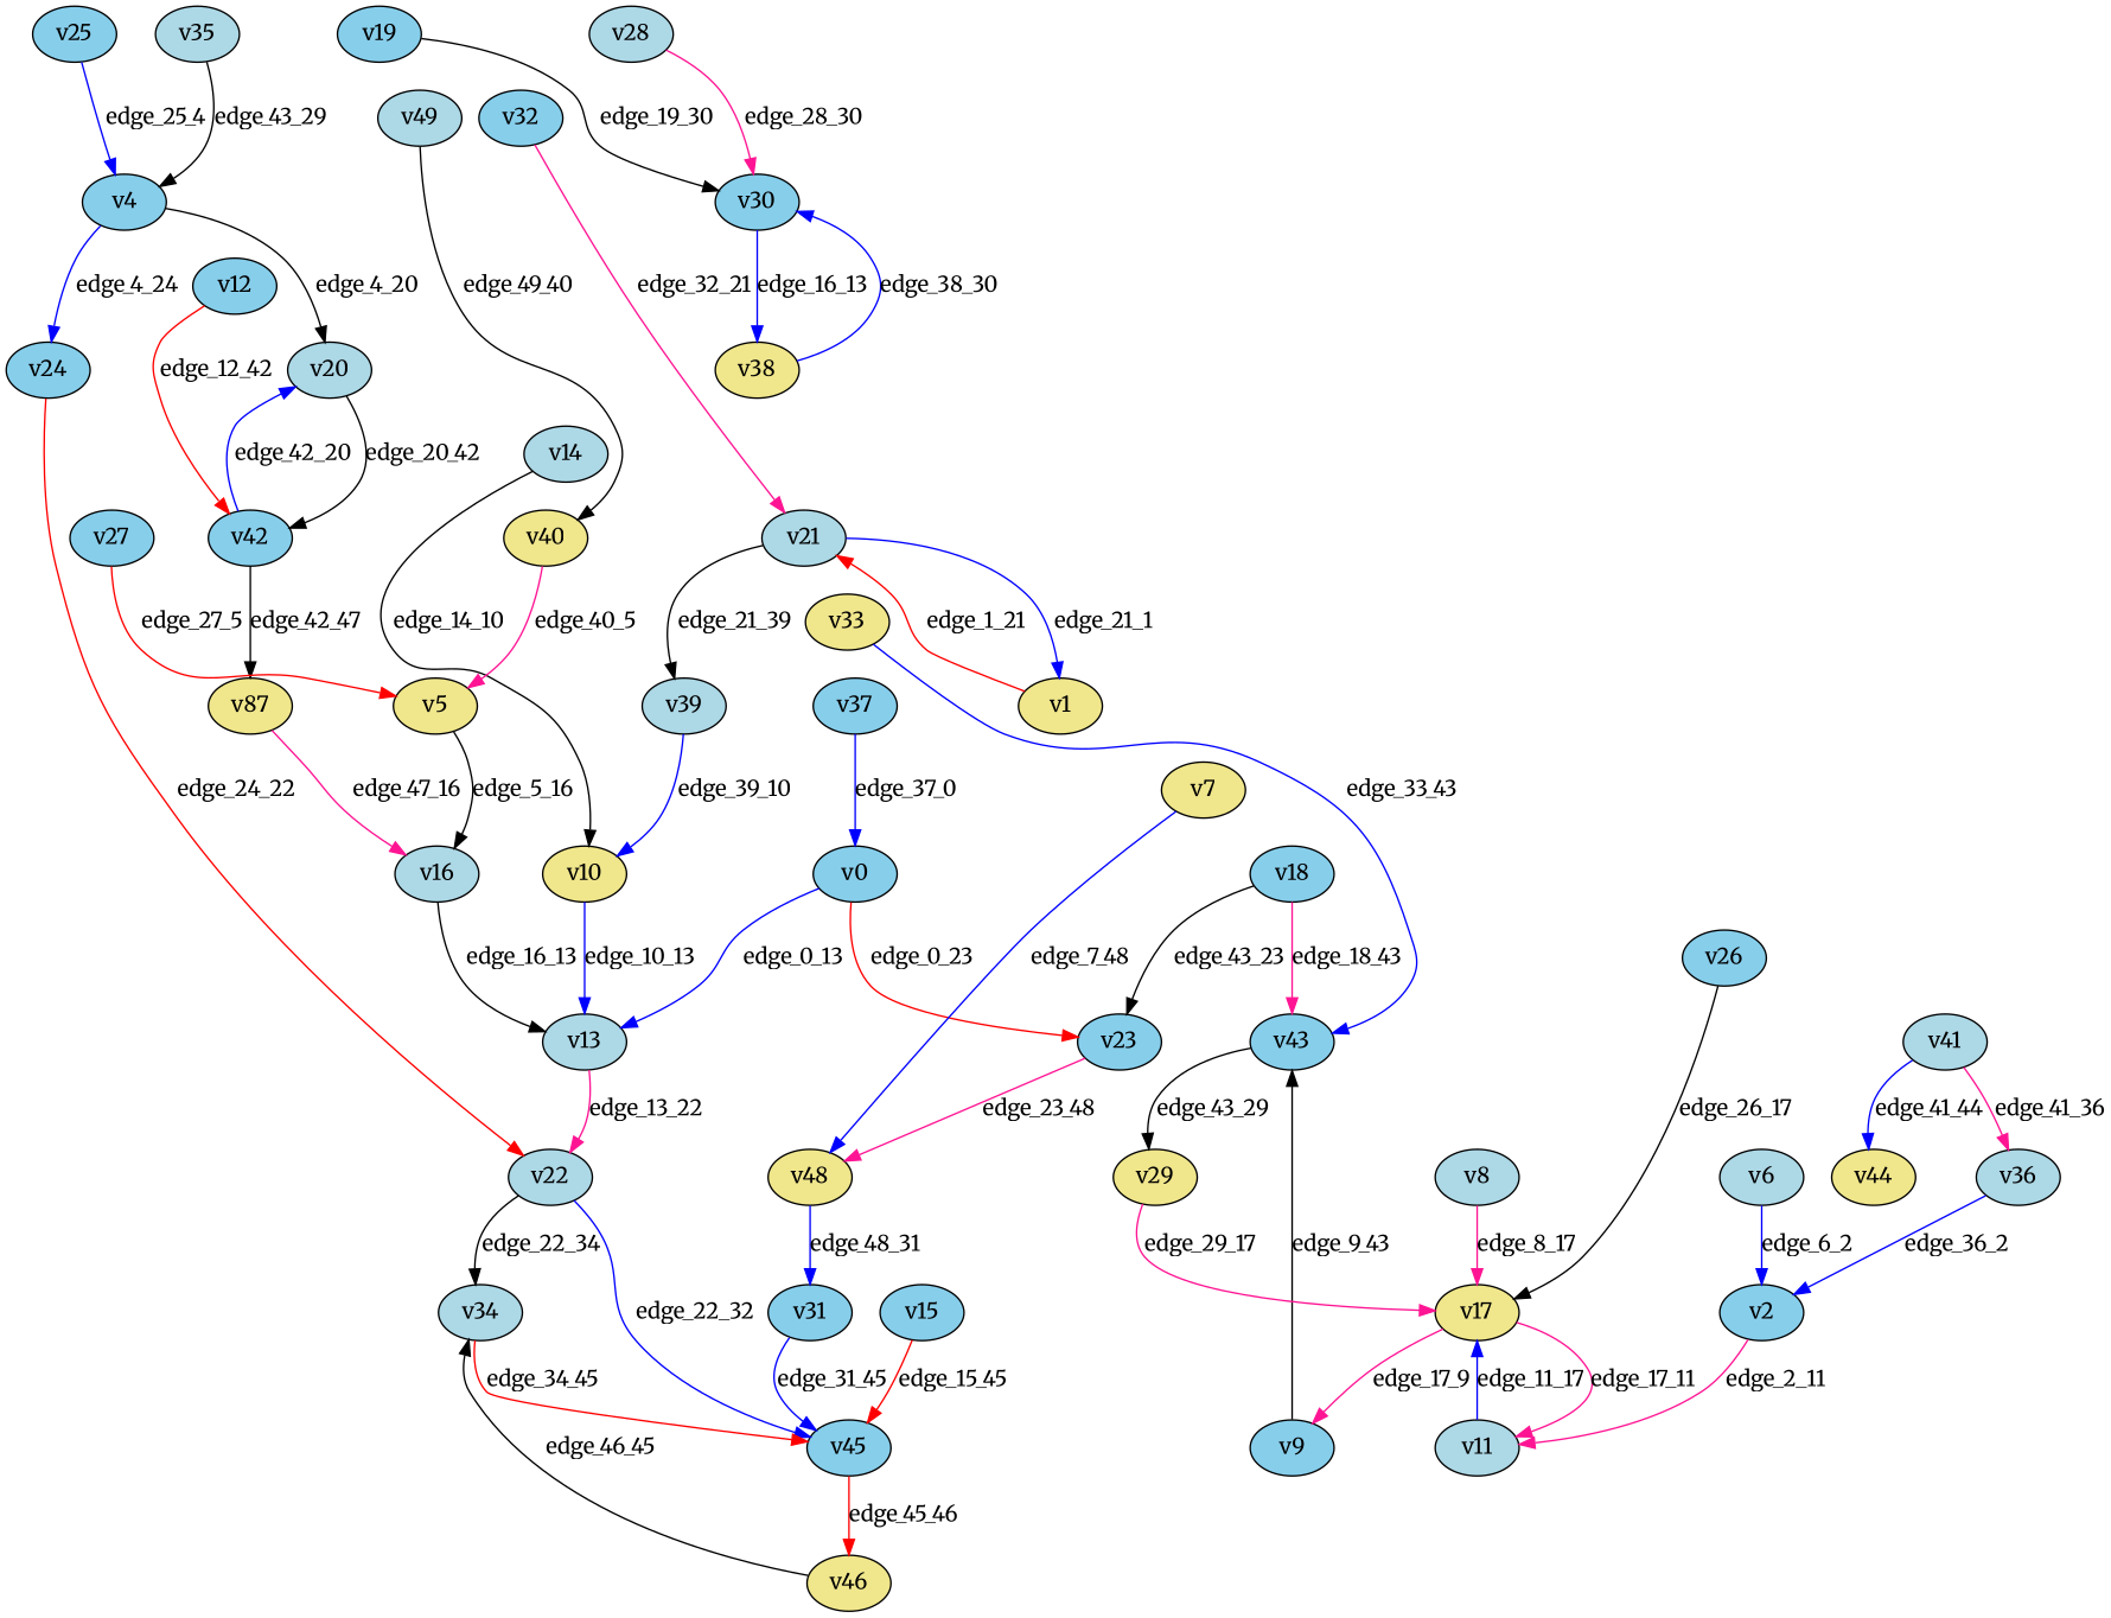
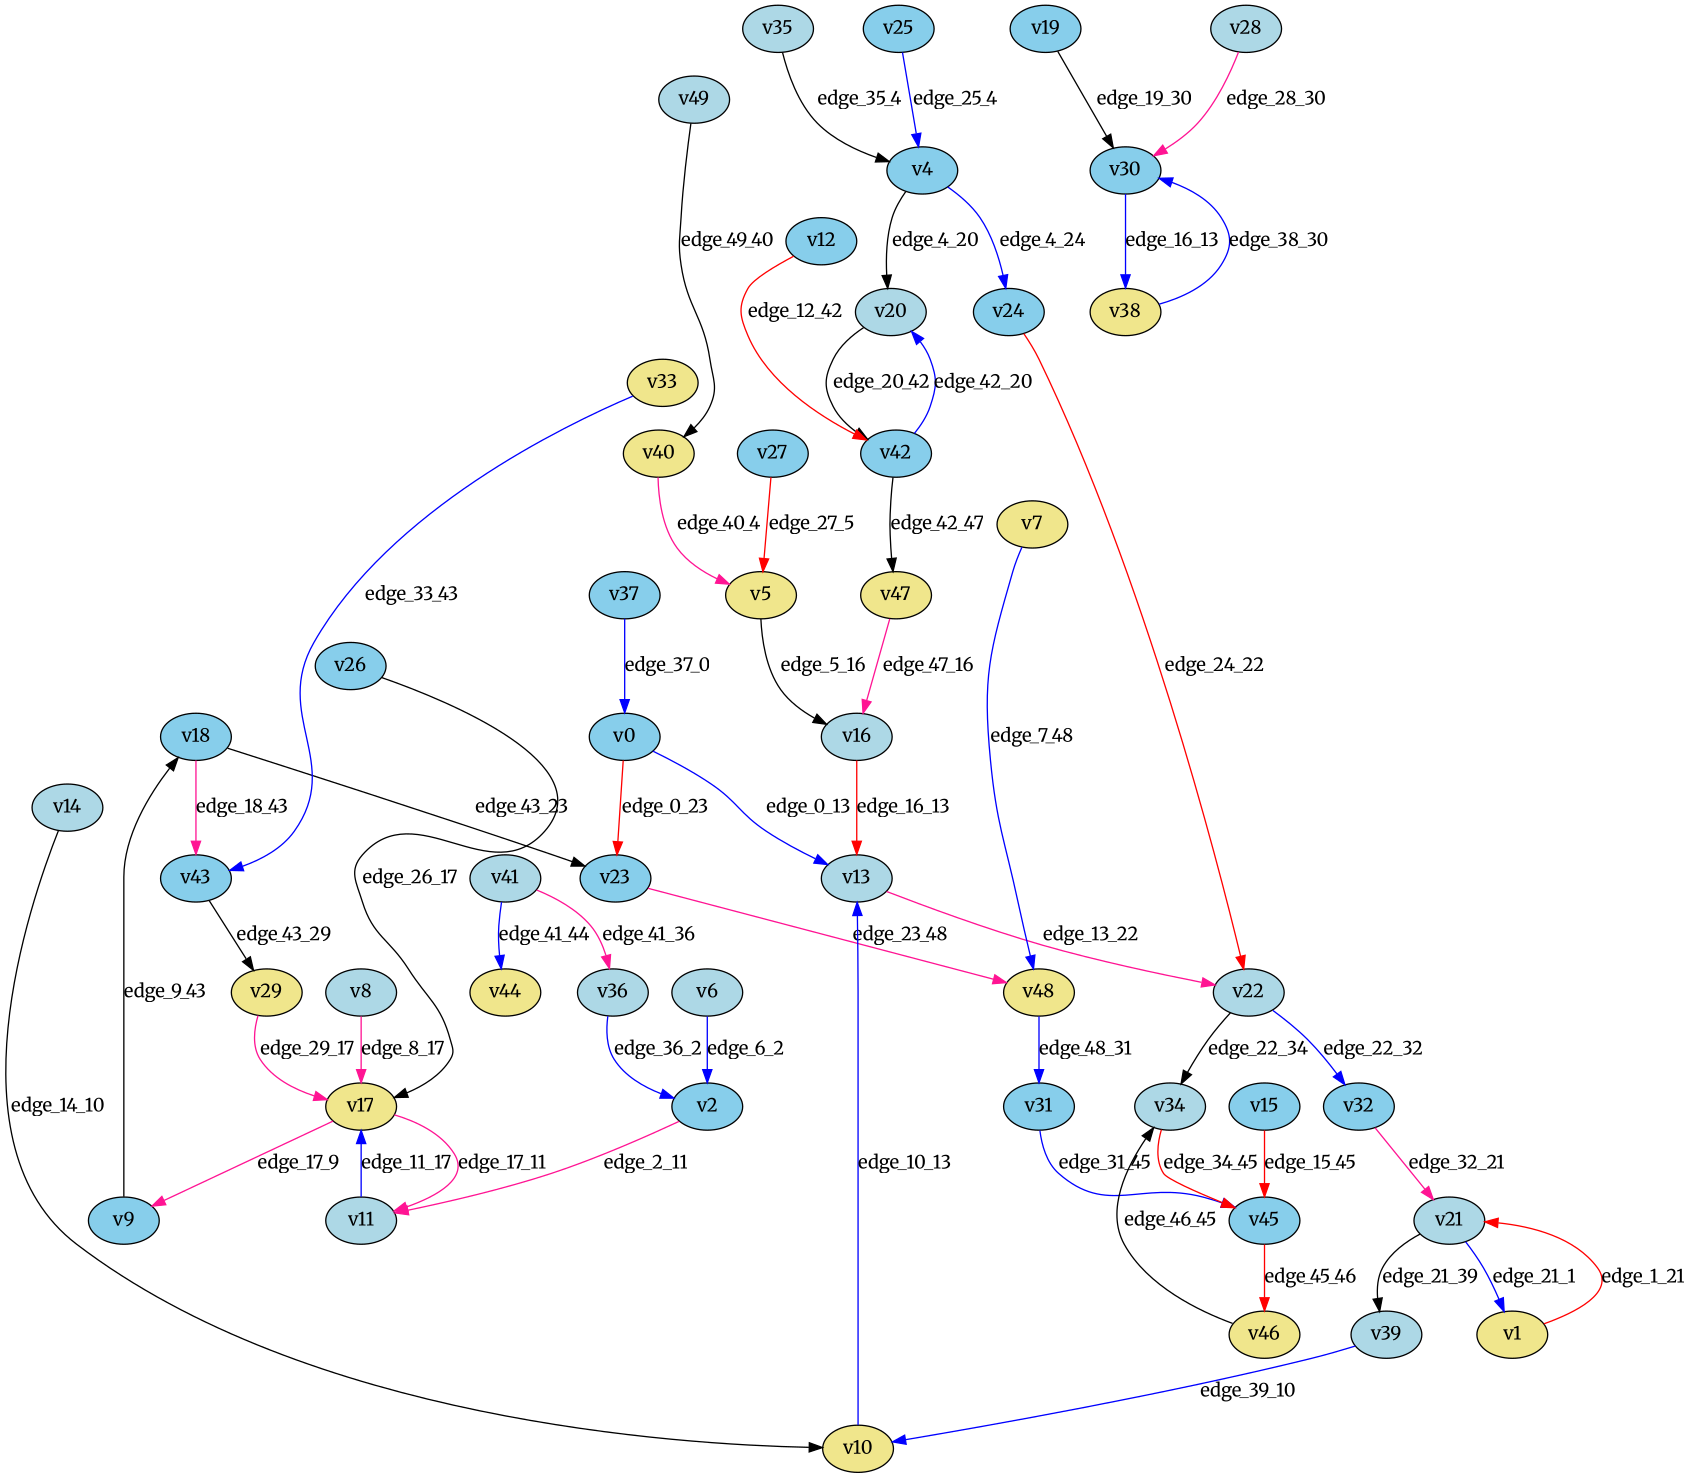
  digraph {
    fontname=Merriweather
    node [fillcolor=skyblue fontname=Merriweather player=0 style=filled]
    edge [color=blue fontname=Merriweather]
    v0 [player=-1]
    v13 [fillcolor=lightblue]
    v23 [player=1]
    v22 [fillcolor=lightblue player=-1]
    v48 [fillcolor=khaki player=-1]
    v1 [fillcolor=khaki]
    v21 [fillcolor=lightblue player=-1]
    v39 [fillcolor=lightblue]
    v2 [player=-1]
    v11 [fillcolor=lightblue player=1]
    v17 [fillcolor=khaki player=-1]
    v4 [player=-1]
    v20 [fillcolor=lightblue]
    v24
    v42 [player=-1]
    v5 [fillcolor=khaki player=1]
    v16 [fillcolor=lightblue player=-1]
    v6 [fillcolor=lightblue]
    v7 [fillcolor=khaki player=1]
    v31 [player=1]
    v8 [fillcolor=lightblue]
    v9 [player=1]
    v43 [player=-1]
    v29 [fillcolor=khaki]
    v10 [fillcolor=khaki player=-1]
    v12 [player=1]
-   v47 [fillcolor=khaki player=1 label=v87]
+   v47 [fillcolor=khaki player=1]
    v32 [player=1]
    v34 [fillcolor=lightblue]
    v14 [fillcolor=lightblue]
    v15 [player=1]
    v45 [player=-1]
    v46 [fillcolor=khaki player=1]
    v18
    v19 [player=1]
    v30 [player=-1]
    v38 [fillcolor=khaki player=1]
    v25
    v26
    v27 [player=-1]
    v28 [fillcolor=lightblue]
    v33 [fillcolor=khaki player=1]
    v35 [fillcolor=lightblue]
    v36 [fillcolor=lightblue]
    v37 [player=1]
    v40 [fillcolor=khaki player=-1]
    v41 [fillcolor=lightblue player=-1]
    v44 [fillcolor=khaki]
    v49 [fillcolor=lightblue player=1]
    v0 -> v13 [label=edge_0_13 probability=0.511777]
    v0 -> v23 [color=red label=edge_0_23 probability=0.488223]
    v13 -> v22 [color=deeppink discount=0.286165 label=edge_13_22 weight=-4.313068]
    v23 -> v48 [color=deeppink discount=0.649613 label=edge_23_48 weight=-6.947042]
-   v22 -> v45 [label=edge_22_32 probability=0.643475]
+   v22 -> v32 [label=edge_22_32 probability=0.643475]
    v22 -> v34 [color=black label=edge_22_34 probability=0.356525]
    v48 -> v31 [label=edge_48_31 probability=1.000000]
    v1 -> v21 [color=red discount=0.258544 label=edge_1_21 weight=-7.959474]
    v21 -> v1 [label=edge_21_1 probability=0.532355]
    v21 -> v39 [color=black label=edge_21_39 probability=0.467645]
    v39 -> v10 [discount=0.708831 label=edge_39_10 weight=-6.640973]
    v2 -> v11 [color=deeppink label=edge_2_11 probability=1.000000]
    v11 -> v17 [discount=0.339533 label=edge_11_17 weight=7.672081]
    v17 -> v11 [color=deeppink label=edge_17_11 probability=0.567165]
    v17 -> v9 [color=deeppink label=edge_17_9 probability=0.432835]
    v4 -> v20 [color=black label=edge_4_20 probability=0.598370]
    v4 -> v24 [label=edge_4_24 probability=0.401630]
    v20 -> v42 [color=black discount=0.296760 label=edge_20_42 weight=1.021269]
    v24 -> v22 [color=red discount=0.179774 label=edge_24_22 weight=-0.845856]
    v42 -> v20 [label=edge_42_20 probability=0.452510]
    v42 -> v47 [color=black label=edge_42_47 probability=0.547490]
    v5 -> v16 [color=black discount=0.751751 label=edge_5_16 weight=-8.708158]
-   v16 -> v13 [color=black label=edge_16_13 probability=1.000000]
+   v16 -> v13 [color=red label=edge_16_13 probability=1.000000]
    v6 -> v2 [discount=0.813762 label=edge_6_2 weight=6.759753]
    v7 -> v48 [discount=0.763934 label=edge_7_48 weight=-2.001819]
    v31 -> v45 [discount=0.375072 label=edge_31_45 weight=-8.466202]
    v8 -> v17 [color=deeppink discount=0.257758 label=edge_8_17 weight=8.670276]
-   v9 -> v43 [color=black discount=0.209439 label=edge_9_43 weight=4.329069]
+   v9 -> v18 [color=black discount=0.209439 label=edge_9_43 weight=4.329069]
    v43 -> v29 [color=black label=edge_43_29 probability=0.476908]
    v29 -> v17 [color=deeppink discount=0.123938 label=edge_29_17 weight=-5.984191]
    v10 -> v13 [label=edge_10_13 probability=1.000000]
    v12 -> v42 [color=red discount=0.369994 label=edge_12_42 weight=-6.111043]
    v47 -> v16 [color=deeppink discount=0.740804 label=edge_47_16 weight=-7.318687]
    v32 -> v21 [color=deeppink discount=0.527737 label=edge_32_21 weight=-7.892701]
    v34 -> v45 [color=red discount=0.133703 label=edge_34_45 weight=-0.377768]
    v14 -> v10 [color=black discount=0.533390 label=edge_14_10 weight=0.086000]
    v15 -> v45 [color=red discount=0.397137 label=edge_15_45 weight=1.190689]
    v45 -> v46 [color=red label=edge_45_46 probability=1.000000]
    v46 -> v34 [color=black discount=0.589646 label=edge_46_45 weight=-4.004508]
    v18 -> v23 [color=black label=edge_43_23 probability=0.523092]
    v18 -> v43 [color=deeppink discount=0.518872 label=edge_18_43 weight=5.980975]
    v19 -> v30 [color=black discount=0.297030 label=edge_19_30 weight=-3.682327]
    v30 -> v38 [label=edge_16_13 probability=1.000000]
    v38 -> v30 [discount=0.311389 label=edge_38_30 weight=-0.324456]
    v25 -> v4 [discount=0.185741 label=edge_25_4 weight=0.012181]
    v26 -> v17 [color=black discount=0.877751 label=edge_26_17 weight=-5.262479]
    v27 -> v5 [color=red label=edge_27_5 probability=1.000000]
    v28 -> v30 [color=deeppink discount=0.286867 label=edge_28_30 weight=-8.808610]
    v33 -> v43 [discount=0.847062 label=edge_33_43 weight=-2.496475]
-   v35 -> v4 [color=black discount=0.634954 label=edge_43_29 weight=-6.273369]
+   v35 -> v4 [color=black discount=0.634954 label=edge_35_4 weight=-6.273369]
    v36 -> v2 [discount=0.113077 label=edge_36_2 weight=-1.982907]
    v37 -> v0 [discount=0.383616 label=edge_37_0 weight=9.349239]
-   v40 -> v5 [color=deeppink label=edge_40_5 probability=1.000000]
+   v40 -> v5 [color=deeppink label=edge_40_4 probability=1.000000]
    v41 -> v36 [color=deeppink label=edge_41_36 probability=0.666407]
    v41 -> v44 [label=edge_41_44 probability=0.333593]
    v49 -> v40 [color=black discount=0.167683 label=edge_49_40 weight=-1.625478]
  }
